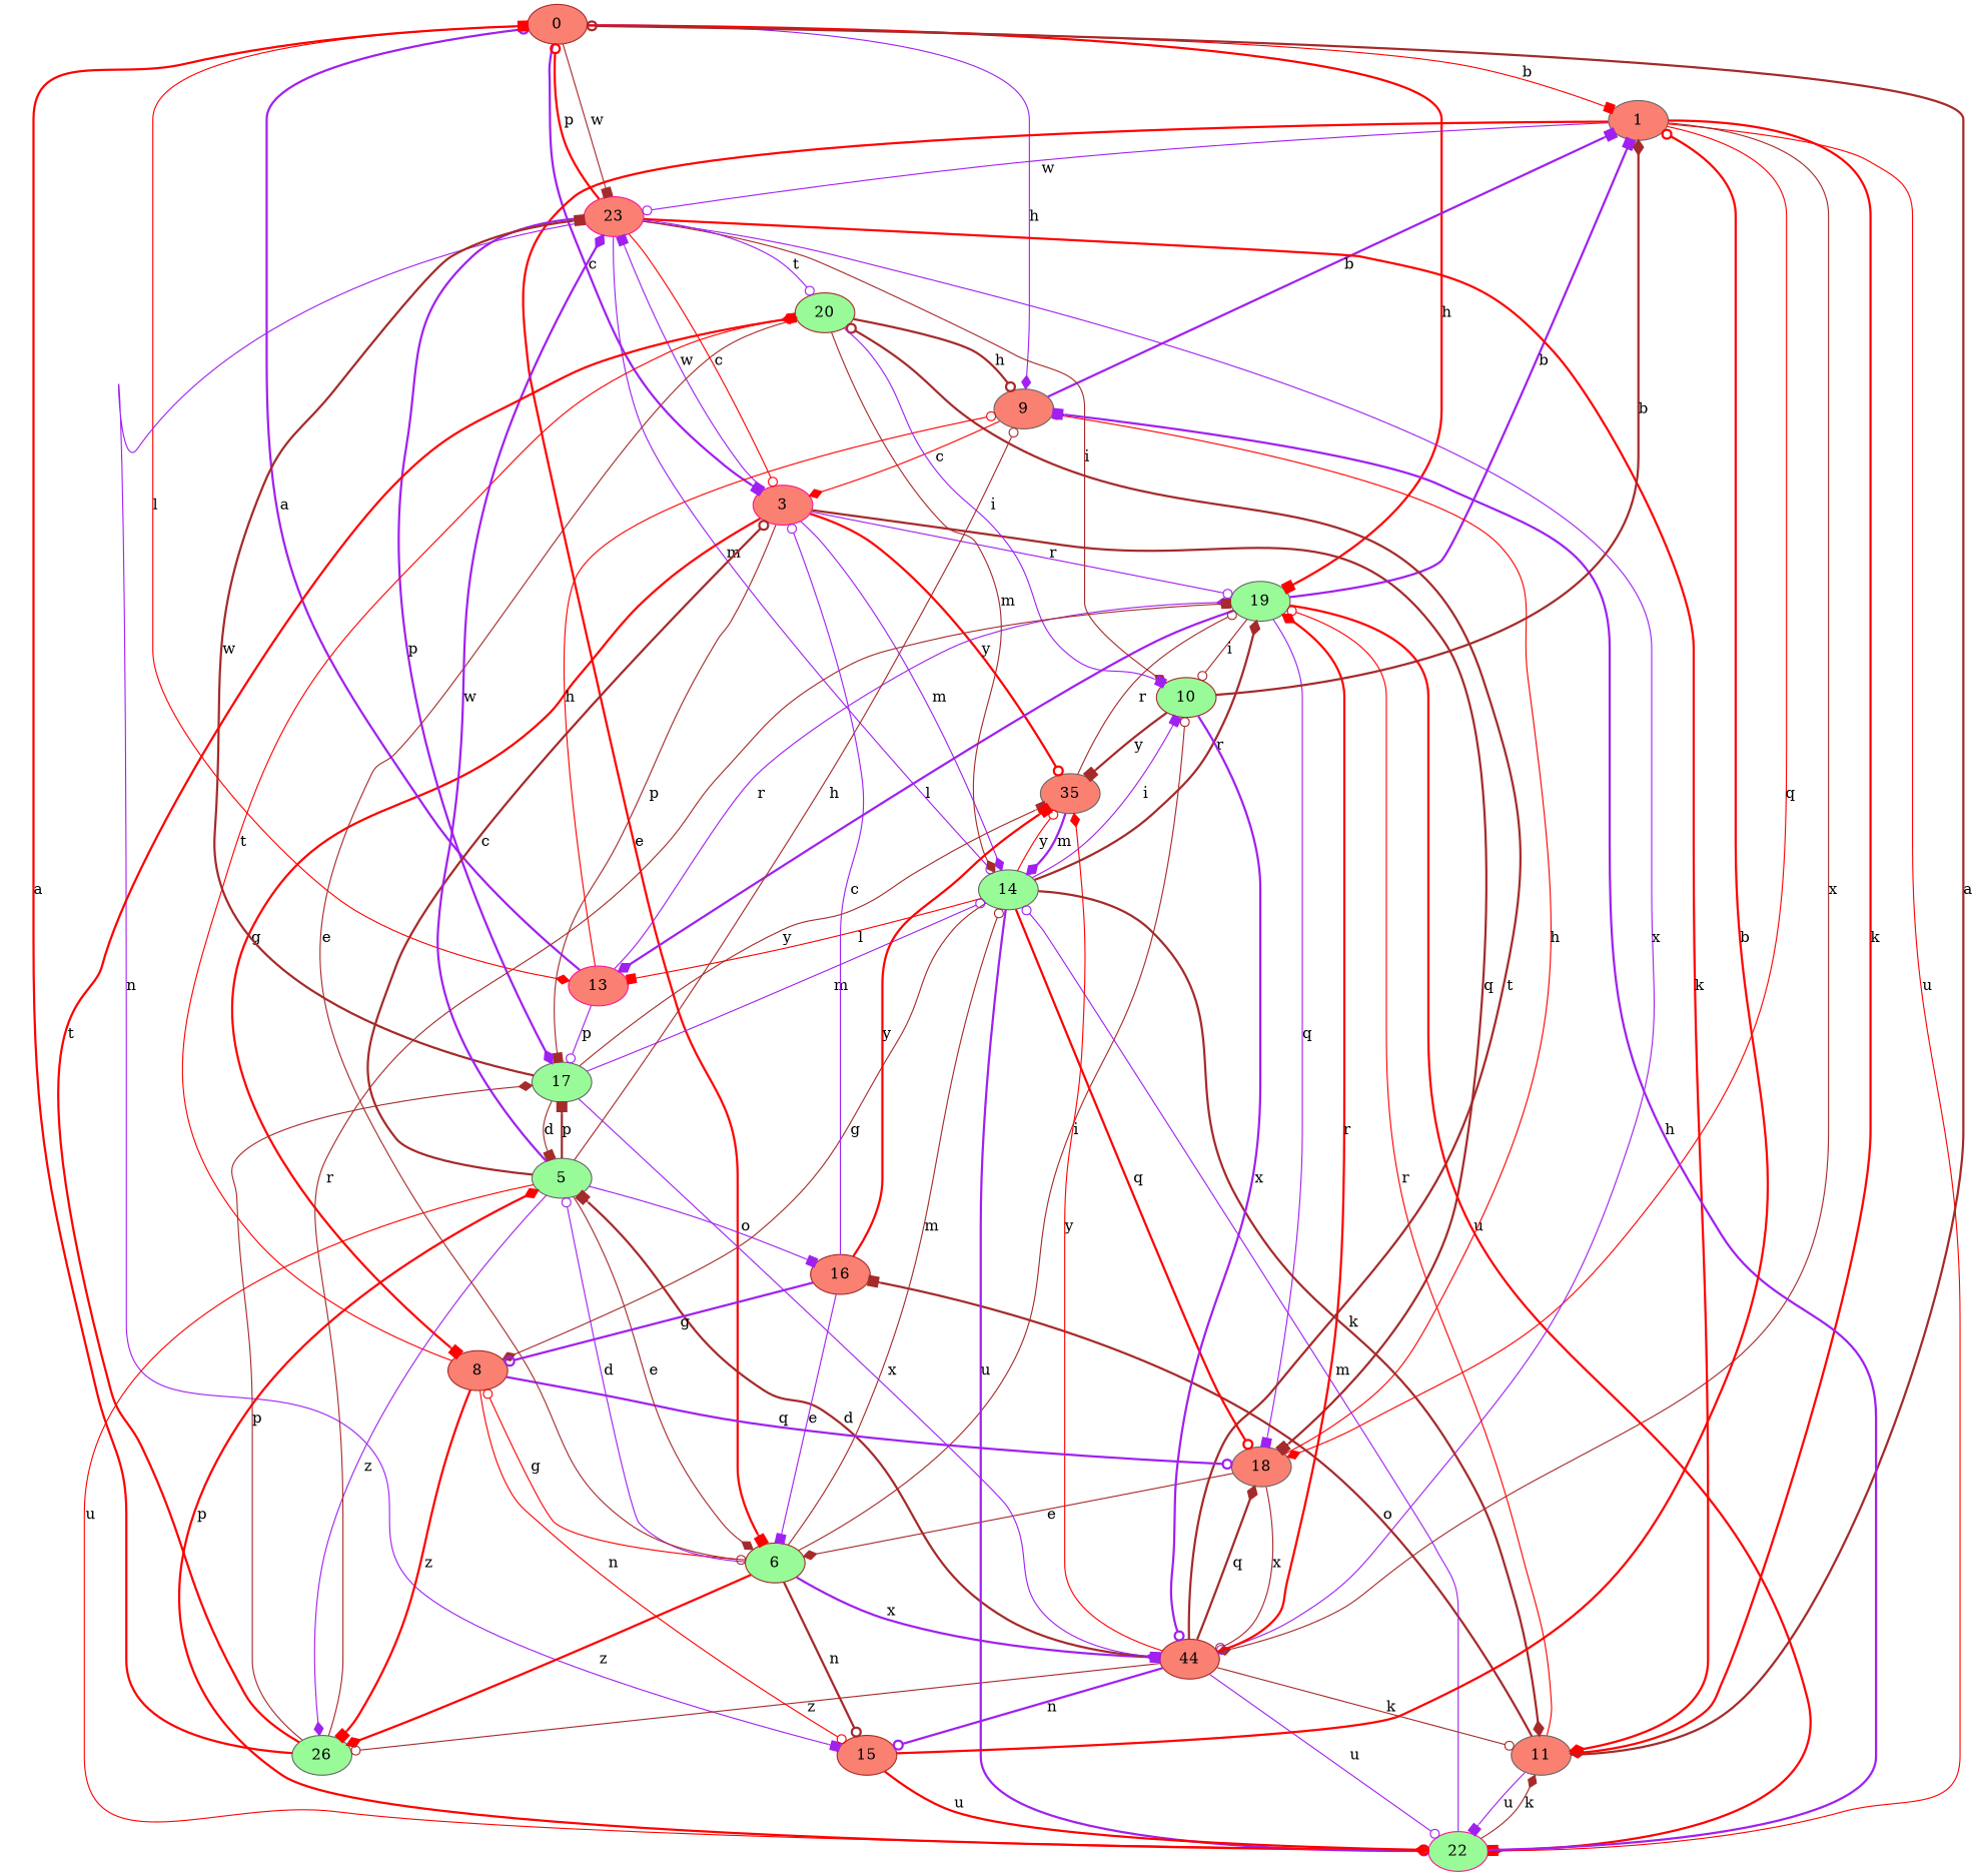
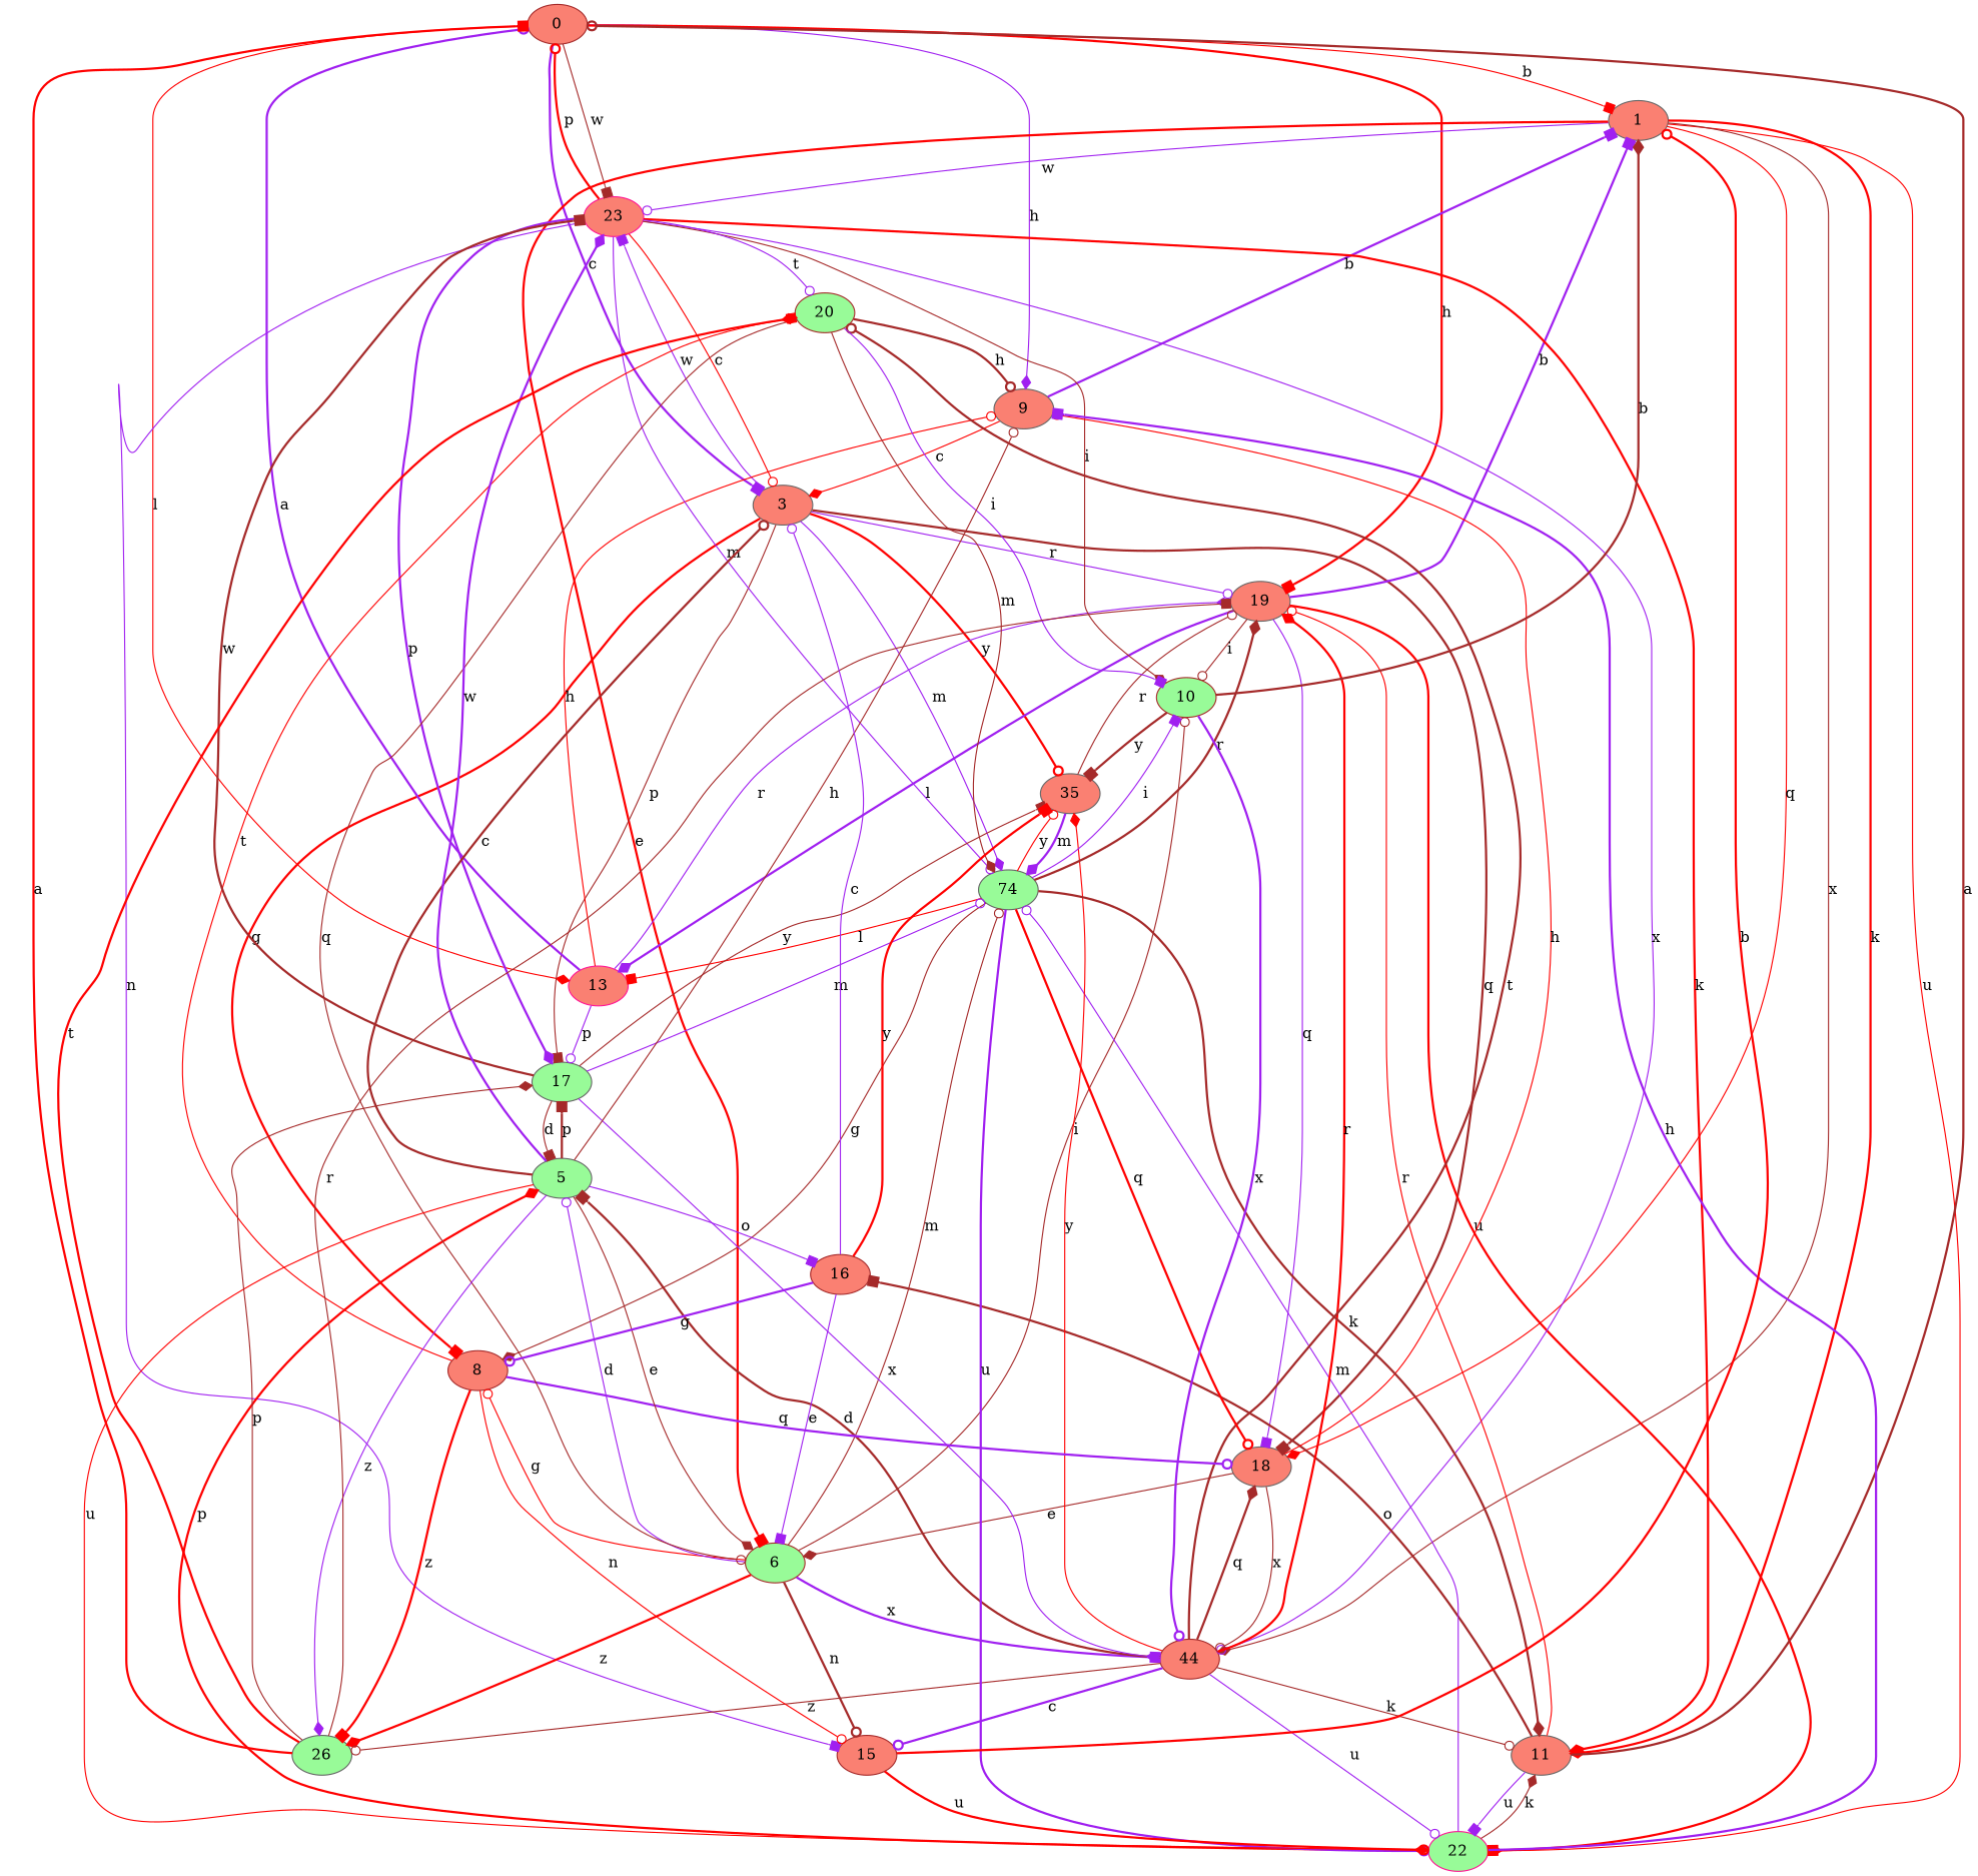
  strict digraph {
    node [color=gray40 fillcolor=salmon style=filled]
    edge [arrowhead=odot color=purple style=solid]
    0 [color=brown]
    1
-   3 [color=deeppink]
+   3
    9
    13 [color=deeppink]
-   19 [fillcolor=palegreen]
+   19
    23 [color=deeppink]
    6 [color=brown fillcolor=palegreen]
    11
    18
    22 [color=deeppink fillcolor=palegreen]
    n12 [color=brown label=44]
    8 [color=brown]
-   14 [fillcolor=palegreen]
+   14 [fillcolor=palegreen label=74]
    17 [fillcolor=palegreen]
    n16 [label=35]
    10 [color=brown fillcolor=palegreen]
    15 [color=brown]
    20 [color=brown fillcolor=palegreen]
    5 [fillcolor=palegreen]
    26 [fillcolor=palegreen]
    16 [color=brown]
    0 -> 1 [arrowhead=box color=red label=b]
    0 -> 3 [arrowhead=box label=c style=bold]
    0 -> 9 [arrowhead=diamond label=h]
    0 -> 13 [arrowhead=diamond color=red label=l]
    0 -> 19 [arrowhead=box color=red label=h style=bold]
    0 -> 23 [arrowhead=box color=brown label=w]
    1 -> 23 [label=w]
    1 -> 6 [arrowhead=box color=red label=e style=bold]
    1 -> 11 [arrowhead=diamond color=red label=k style=bold]
    1 -> 18 [arrowhead=diamond color=red label=q]
    1 -> 22 [arrowhead=diamond color=red label=u]
    1 -> n12 [arrowhead=diamond color=brown label=x]
    3 -> 19 [label=r]
    3 -> 23 [arrowhead=box label=w]
    3 -> 18 [arrowhead=box color=brown label=q style=bold]
    3 -> 8 [arrowhead=box color=red label=g style=bold]
    3 -> 14 [arrowhead=diamond label=m]
    3 -> 17 [arrowhead=box color=brown label=p]
    3 -> n16 [color=red label=y style=bold]
    9 -> 1 [arrowhead=box label=b style=bold]
    9 -> 3 [arrowhead=diamond color=red label=c]
    13 -> 0 [label=a style=bold]
    13 -> 9 [color=red label=h]
    13 -> 19 [arrowhead=diamond label=r]
    13 -> 17 [label=p]
    19 -> 1 [arrowhead=box label=b style=bold]
    19 -> 13 [arrowhead=diamond label=l style=bold]
    19 -> 18 [arrowhead=box label=q]
    19 -> 22 [arrowhead=box color=red label=u style=bold]
    19 -> 10 [color=brown label=i]
    23 -> 0 [color=red label=p style=bold]
    23 -> 3 [color=red label=c]
    23 -> 11 [arrowhead=diamond color=red label=k style=bold]
    23 -> n12 [label=x]
    23 -> 14 [label=m]
    23 -> 17 [arrowhead=diamond label=p style=bold]
    23 -> 10 [arrowhead=diamond color=brown label=i]
    23 -> 15 [arrowhead=box label=n]
    23 -> 20 [label=t]
    6 -> n12 [arrowhead=box label=x style=bold]
    6 -> 8 [color=red label=g]
    6 -> 14 [color=brown label=m]
    6 -> 10 [color=brown label=i]
    6 -> 15 [color=brown label=n style=bold]
    6 -> 5 [label=d]
    6 -> 26 [arrowhead=diamond color=red label=z style=bold]
    11 -> 0 [color=brown label=a style=bold]
    11 -> 19 [color=red label=r]
    11 -> 22 [arrowhead=box label=u]
    11 -> 16 [arrowhead=box color=brown label=o style=bold]
    18 -> 9 [color=red label=h]
    18 -> 6 [arrowhead=diamond color=brown label=e]
    18 -> n12 [color=brown label=x]
    22 -> 9 [arrowhead=box label=h style=bold]
    22 -> 11 [arrowhead=diamond color=brown label=k]
    22 -> 14 [label=m]
    22 -> 5 [arrowhead=diamond color=red label=p style=bold]
    n12 -> 19 [arrowhead=diamond color=red label=r style=bold]
    n12 -> 11 [color=brown label=k]
    n12 -> 18 [arrowhead=diamond color=brown label=q style=bold]
    n12 -> 22 [label=u]
    n12 -> n16 [arrowhead=diamond color=red label=y]
-   n12 -> 15 [label=n style=bold]
+   n12 -> 15 [label=c style=bold]
    n12 -> 20 [color=brown label=t style=bold]
    n12 -> 5 [arrowhead=box color=brown label=d style=bold]
    n12 -> 26 [color=brown label=z]
    8 -> 18 [label=q style=bold]
    8 -> 15 [color=red label=n]
    8 -> 20 [arrowhead=box color=red label=t]
    8 -> 26 [arrowhead=box color=red label=z style=bold]
    14 -> 13 [arrowhead=box color=red label=l]
    14 -> 19 [arrowhead=diamond color=brown label=r style=bold]
    14 -> 11 [arrowhead=diamond color=brown label=k style=bold]
    14 -> 18 [color=red label=q style=bold]
    14 -> 22 [label=u style=bold]
    14 -> 8 [arrowhead=diamond color=brown label=g]
    14 -> n16 [color=red label=y]
    14 -> 10 [arrowhead=box label=i]
    17 -> 23 [arrowhead=box color=brown label=w style=bold]
    17 -> n12 [arrowhead=diamond label=x]
    17 -> 14 [label=m]
    17 -> n16 [arrowhead=box color=brown label=y]
    17 -> 5 [arrowhead=box color=brown label=d]
    n16 -> 19 [color=brown label=r]
    n16 -> 14 [arrowhead=diamond label=m style=bold]
    10 -> 1 [arrowhead=diamond color=brown label=b style=bold]
    10 -> n12 [label=x style=bold]
    10 -> n16 [arrowhead=box color=brown label=y style=bold]
    15 -> 1 [color=red label=b style=bold]
    15 -> 22 [color=red label=u style=bold]
    20 -> 9 [color=brown label=h style=bold]
-   20 -> 6 [color=brown label=e]
+   20 -> 6 [color=brown label=q]
    20 -> 14 [arrowhead=diamond color=brown label=m]
    20 -> 10 [arrowhead=box label=i]
    5 -> 3 [color=brown label=c style=bold]
    5 -> 9 [color=brown label=h]
    5 -> 23 [arrowhead=diamond label=w style=bold]
    5 -> 6 [arrowhead=diamond color=brown label=e]
    5 -> 22 [arrowhead=diamond color=red label=u]
    5 -> 17 [arrowhead=box color=brown label=p style=bold]
    5 -> 26 [arrowhead=diamond label=z]
    5 -> 16 [arrowhead=box label=o]
    26 -> 0 [arrowhead=box color=red label=a style=bold]
    26 -> 19 [arrowhead=box color=brown label=r]
    26 -> 17 [arrowhead=diamond color=brown label=p]
    26 -> 20 [arrowhead=diamond color=red label=t style=bold]
    16 -> 3 [label=c]
    16 -> 6 [arrowhead=box label=e]
    16 -> 8 [label=g style=bold]
    16 -> n16 [arrowhead=box color=red label=y style=bold]
  }
